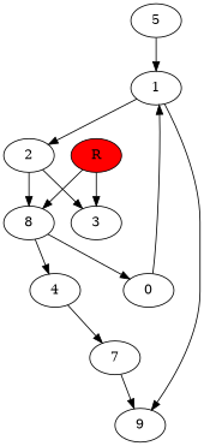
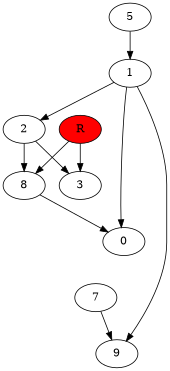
  digraph {
    1
    2
    9
    3
    8
-   4
    n7 [label=0]
    7
    5
    R [fillcolor="#ff0000" style=filled]
    1 -> 2
    1 -> 9
    2 -> 3
    2 -> 8
-   8 -> 4
    8 -> n7
-   4 -> 7
-   n7 -> 1
+   1 -> n7
    7 -> 9
    5 -> 1
    R -> 3
    R -> 8
  }
